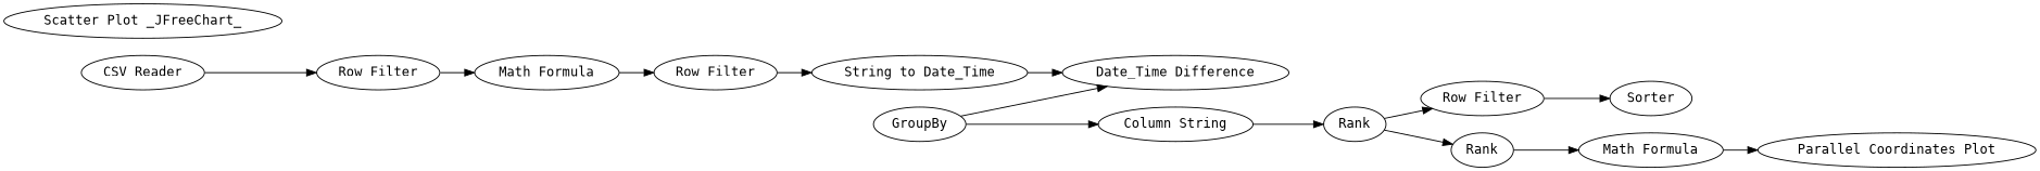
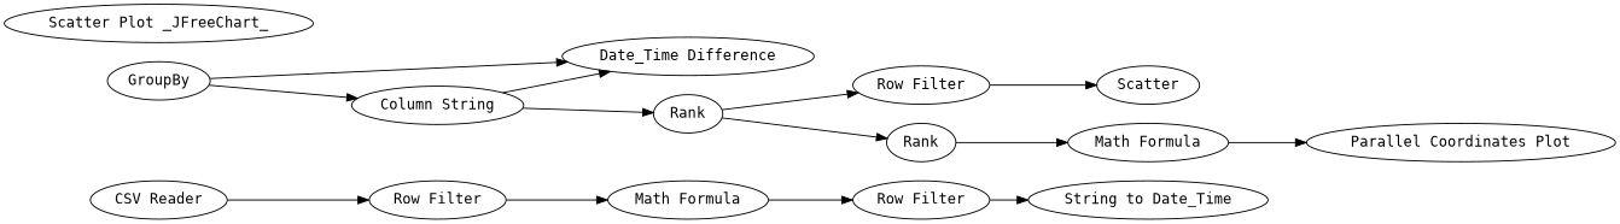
  digraph {
    fontname="DejaVu Sans Mono"
    rankdir=LR
    node [fontname="DejaVu Sans Mono"]
    edge [fontname="DejaVu Sans Mono"]
    n1 [label="CSV Reader"]
    n2 [label="Row Filter"]
    n3 [label="Math Formula"]
    n4 [label="Row Filter"]
    n5 [label="String to Date_Time"]
    n6 [label="Date_Time Difference"]
    n7 [label=GroupBy]
    n8 [label="Column String"]
    n9 [label=Rank]
    n10 [label="Row Filter"]
    n11 [label=Rank]
-   n12 [label=Sorter]
+   n12 [label=Scatter]
    n13 [label="Math Formula"]
    n14 [label="Parallel Coordinates Plot"]
    n15 [label="Scatter Plot _JFreeChart_"]
    n1 -> n2
    n2 -> n3
    n3 -> n4
    n4 -> n5
-   n5 -> n6
+   n8 -> n6
    n7 -> n6
    n7 -> n8
    n8 -> n9
    n9 -> n10
    n9 -> n11
    n10 -> n12
    n11 -> n13
    n13 -> n14
  }
